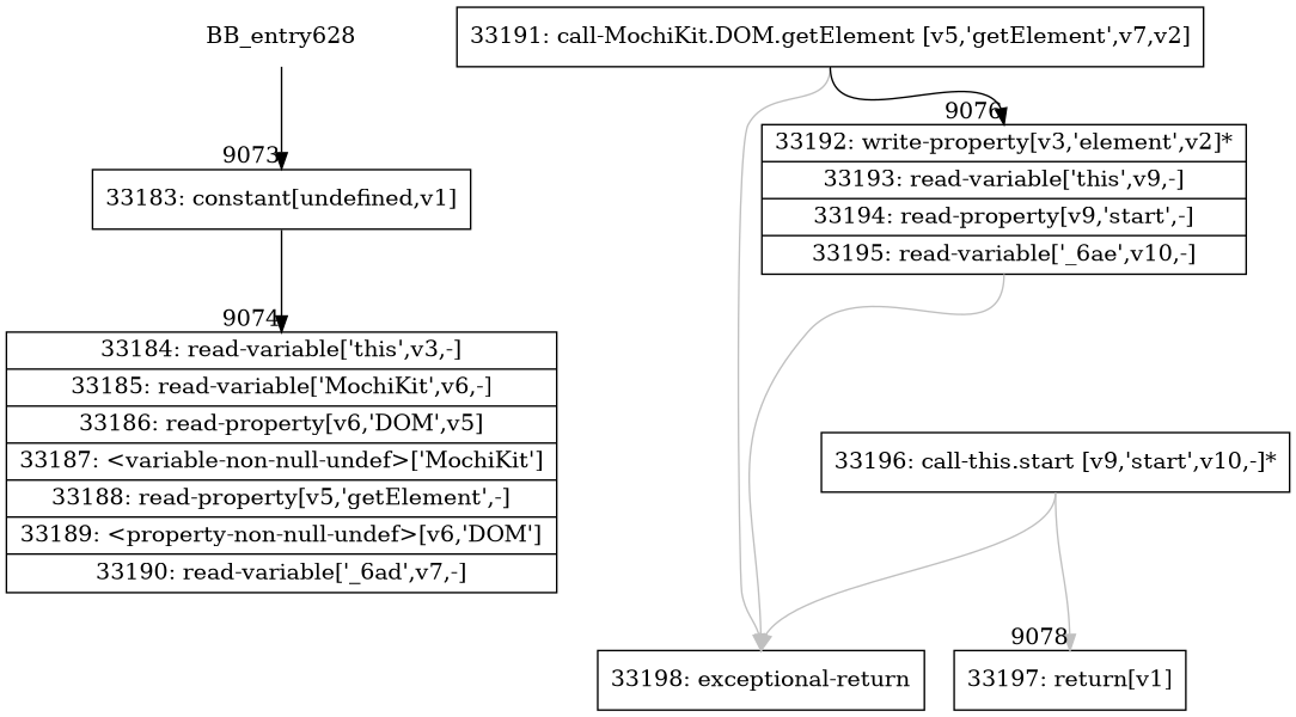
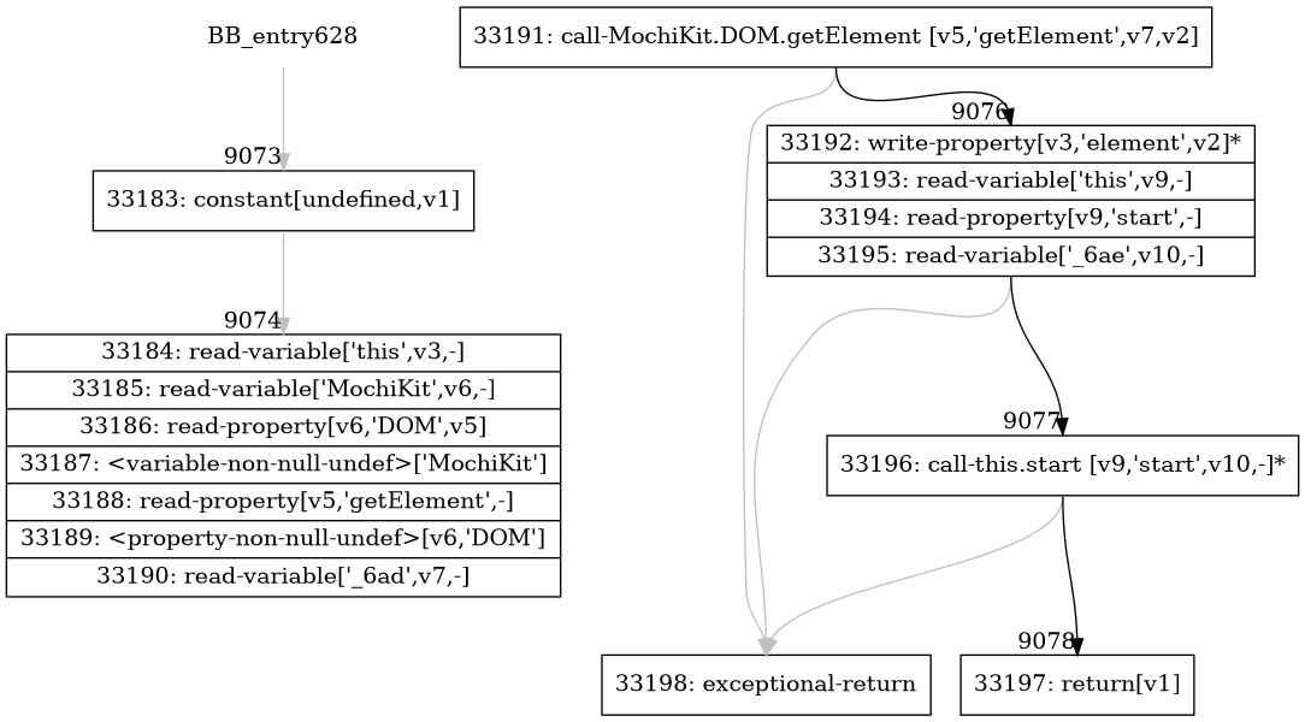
  digraph {
    rankdir=TD
    node [shape=record]
    edge [headport=n tailport=s]
    BB_entry628 [shape=none]
    n2 [label="{33183: constant[undefined,v1]}"]
    n3 [label="{33184: read-variable['this',v3,-]|33185: read-variable['MochiKit',v6,-]|33186: read-property[v6,'DOM',v5]|33187: \<variable-non-null-undef\>['MochiKit']|33188: read-property[v5,'getElement',-]|33189: \<property-non-null-undef\>[v6,'DOM']|33190: read-variable['_6ad',v7,-]}"]
    n4 [label="{33191: call-MochiKit.DOM.getElement [v5,'getElement',v7,v2]}"]
    n5 [label="{33198: exceptional-return}"]
    n6 [label="{33192: write-property[v3,'element',v2]*|33193: read-variable['this',v9,-]|33194: read-property[v9,'start',-]|33195: read-variable['_6ae',v10,-]}"]
    n7 [label="{33196: call-this.start [v9,'start',v10,-]*}"]
    n8 [label="{33197: return[v1]}"]
-   BB_entry628 -> n2 [headlabel="    9073"]
-   n2 -> n3 [headlabel="      9074"]
+   BB_entry628 -> n2 [headlabel="    9073" color=gray]
+   n2 -> n3 [headlabel="      9074" color=gray]
    n4 -> n5 [color=gray]
    n4 -> n6 [headlabel="      9076"]
    n6 -> n5 [color=gray]
+   n6 -> n7 [headlabel="      9077"]
    n7 -> n5 [color=gray]
-   n7 -> n8 [headlabel="      9078" color=gray]
+   n7 -> n8 [headlabel="      9078"]
  }
